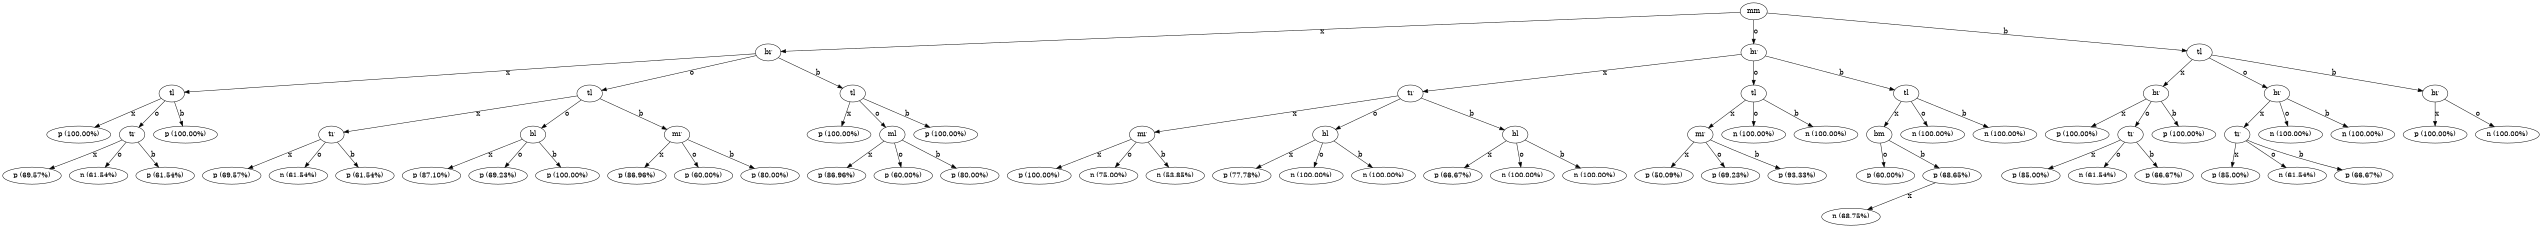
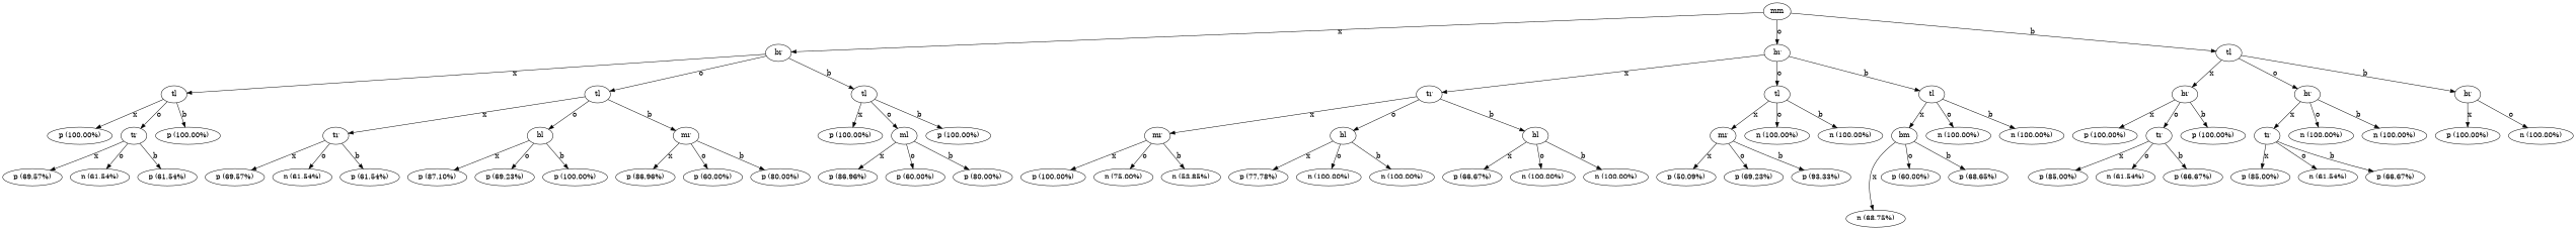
  digraph {
    node [shape=oval]
    n1 [label=mm]
    n2 [label=br]
    n3 [label=br]
    n4 [label=tl]
    n5 [label=tl]
    n6 [label=tl]
    n7 [label=tl]
    n8 [label=tr]
    n9 [label=tl]
    n10 [label=tl]
    n11 [label=br]
    n12 [label=br]
    n13 [label=br]
    n14 [label="p (100.00%)"]
    n15 [label=tr]
    n16 [label="p (100.00%)"]
    n17 [label=tr]
    n18 [label=bl]
    n19 [label=mr]
    n20 [label="p (100.00%)"]
    n21 [label=ml]
    n22 [label="p (100.00%)"]
    n23 [label="p (69.57%)"]
    n24 [label="n (61.54%)"]
    n25 [label="p (61.54%)"]
    n26 [label="p (69.57%)"]
    n27 [label="n (61.54%)"]
    n28 [label="p (61.54%)"]
    n29 [label="p (87.10%)"]
    n30 [label="p (69.23%)"]
    n31 [label="p (100.00%)"]
    n32 [label="p (86.96%)"]
    n33 [label="p (60.00%)"]
    n34 [label="p (80.00%)"]
    n35 [label="p (86.96%)"]
    n36 [label="p (60.00%)"]
    n37 [label="p (80.00%)"]
    n38 [label=mr]
    n39 [label=bl]
    n40 [label=bl]
    n41 [label=mr]
    n42 [label="n (100.00%)"]
    n43 [label="n (100.00%)"]
    n44 [label=bm]
    n45 [label="n (100.00%)"]
    n46 [label="n (100.00%)"]
    n47 [label="p (100.00%)"]
    n48 [label="n (75.00%)"]
    n49 [label="n (53.85%)"]
    n50 [label="p (77.78%)"]
    n51 [label="n (100.00%)"]
    n52 [label="n (100.00%)"]
    n53 [label="p (66.67%)"]
    n54 [label="n (100.00%)"]
    n55 [label="n (100.00%)"]
    n56 [label="p (50.09%)"]
    n57 [label="p (69.23%)"]
    n58 [label="p (93.33%)"]
    n59 [label="n (68.75%)"]
    n60 [label="p (60.00%)"]
    n61 [label="p (68.65%)"]
    n62 [label="p (100.00%)"]
    n63 [label=tr]
    n64 [label="p (100.00%)"]
    n65 [label=tr]
    n66 [label="n (100.00%)"]
    n67 [label="n (100.00%)"]
    n68 [label="p (100.00%)"]
    n69 [label="n (100.00%)"]
    n70 [label="p (85.00%)"]
    n71 [label="n (61.54%)"]
    n72 [label="p (66.67%)"]
    n73 [label="p (85.00%)"]
    n74 [label="n (61.54%)"]
    n75 [label="p (66.67%)"]
    n1 -> n2 [label=x]
    n1 -> n3 [label=o]
    n1 -> n4 [label=b]
    n2 -> n5 [label=x]
    n2 -> n6 [label=o]
    n2 -> n7 [label=b]
    n3 -> n8 [label=x]
    n3 -> n9 [label=o]
    n3 -> n10 [label=b]
    n4 -> n11 [label=x]
    n4 -> n12 [label=o]
    n4 -> n13 [label=b]
    n5 -> n14 [label=x]
    n5 -> n15 [label=o]
    n5 -> n16 [label=b]
    n6 -> n17 [label=x]
    n6 -> n18 [label=o]
    n6 -> n19 [label=b]
    n7 -> n20 [label=x]
    n7 -> n21 [label=o]
    n7 -> n22 [label=b]
    n8 -> n38 [label=x]
    n8 -> n39 [label=o]
    n8 -> n40 [label=b]
    n9 -> n41 [label=x]
    n9 -> n42 [label=o]
    n9 -> n43 [label=b]
    n10 -> n44 [label=x]
    n10 -> n45 [label=o]
    n10 -> n46 [label=b]
    n11 -> n62 [label=x]
    n11 -> n63 [label=o]
    n11 -> n64 [label=b]
    n12 -> n65 [label=x]
    n12 -> n66 [label=o]
    n12 -> n67 [label=b]
    n13 -> n68 [label=x]
    n13 -> n69 [label=o]
    n15 -> n23 [label=x]
    n15 -> n24 [label=o]
    n15 -> n25 [label=b]
    n17 -> n26 [label=x]
    n17 -> n27 [label=o]
    n17 -> n28 [label=b]
    n18 -> n29 [label=x]
    n18 -> n30 [label=o]
    n18 -> n31 [label=b]
    n19 -> n32 [label=x]
    n19 -> n33 [label=o]
    n19 -> n34 [label=b]
    n21 -> n35 [label=x]
    n21 -> n36 [label=o]
    n21 -> n37 [label=b]
    n38 -> n47 [label=x]
    n38 -> n48 [label=o]
    n38 -> n49 [label=b]
    n39 -> n50 [label=x]
    n39 -> n51 [label=o]
    n39 -> n52 [label=b]
    n40 -> n53 [label=x]
    n40 -> n54 [label=o]
    n40 -> n55 [label=b]
    n41 -> n56 [label=x]
    n41 -> n57 [label=o]
    n41 -> n58 [label=b]
-   n61 -> n59 [label=x]
+   n44 -> n59 [label=x]
    n44 -> n60 [label=o]
    n44 -> n61 [label=b]
    n63 -> n70 [label=x]
    n63 -> n71 [label=o]
    n63 -> n72 [label=b]
    n65 -> n73 [label=x]
    n65 -> n74 [label=o]
    n65 -> n75 [label=b]
  }
